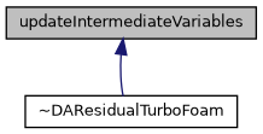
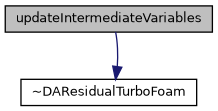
  digraph {
    rankdir=TB
    node [color=black fontname=Helvetica fontsize=10 shape=record]
    n1 [fillcolor=grey75 fontcolor=black height=0.2 label=updateIntermediateVariables style=filled width=0.4]
    n2 [height=0.2 label="~DAResidualTurboFoam" width=0.4]
-   n1 -> n2 [color=midnightblue dir=back fontname=Helvetica fontsize=10 labelfontname=Helvetica labelfontsize=10 style=solid]
+   n2 -> n1 [color=midnightblue dir=back fontname=Helvetica fontsize=10 labelfontname=Helvetica labelfontsize=10 style=solid]
  }
